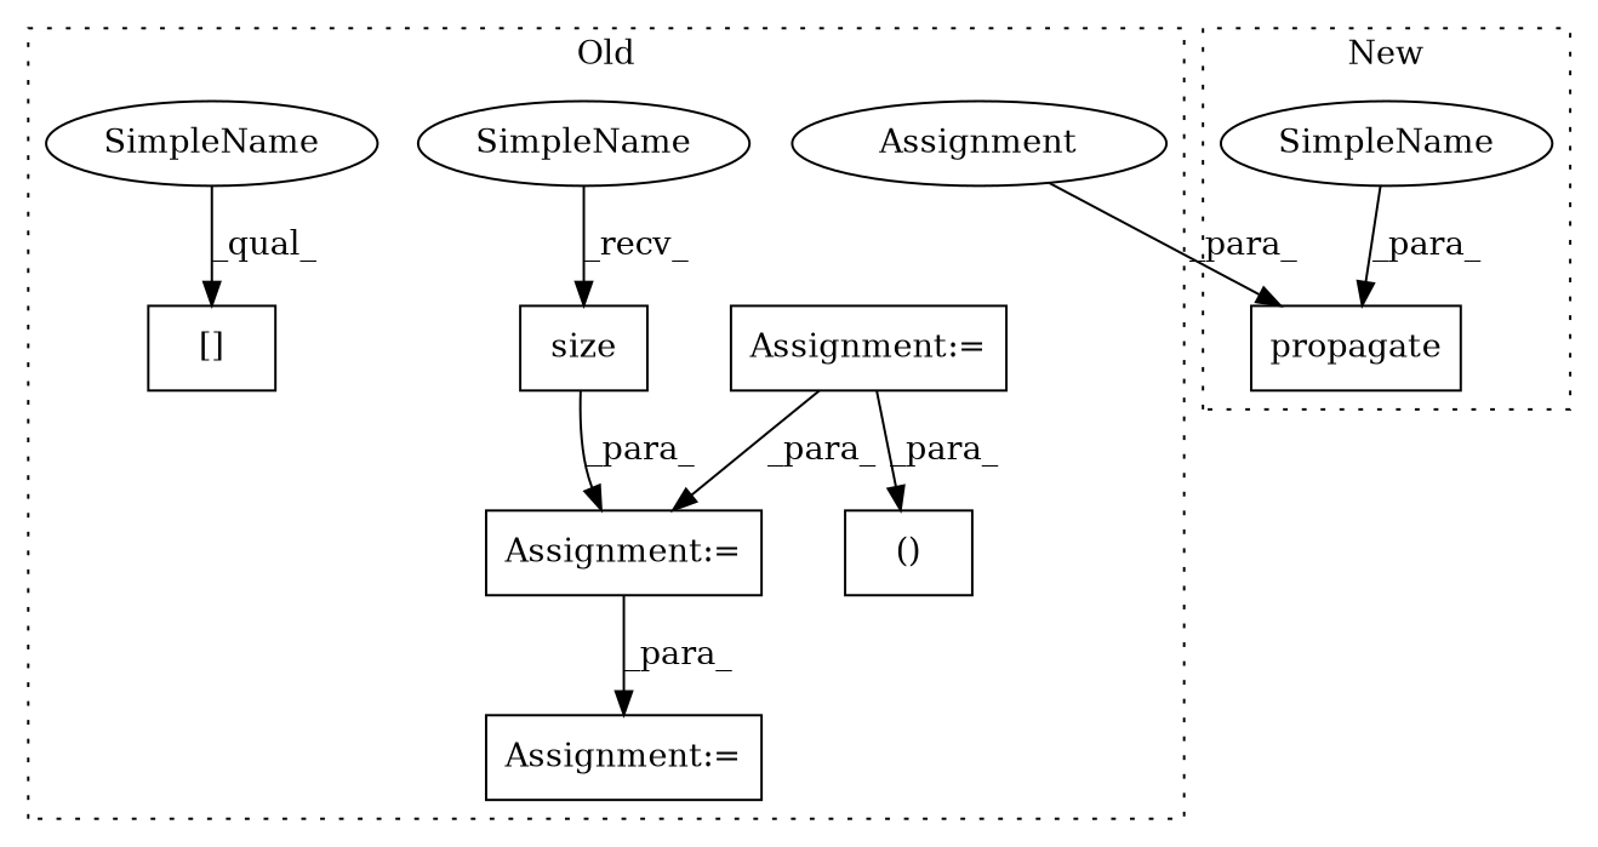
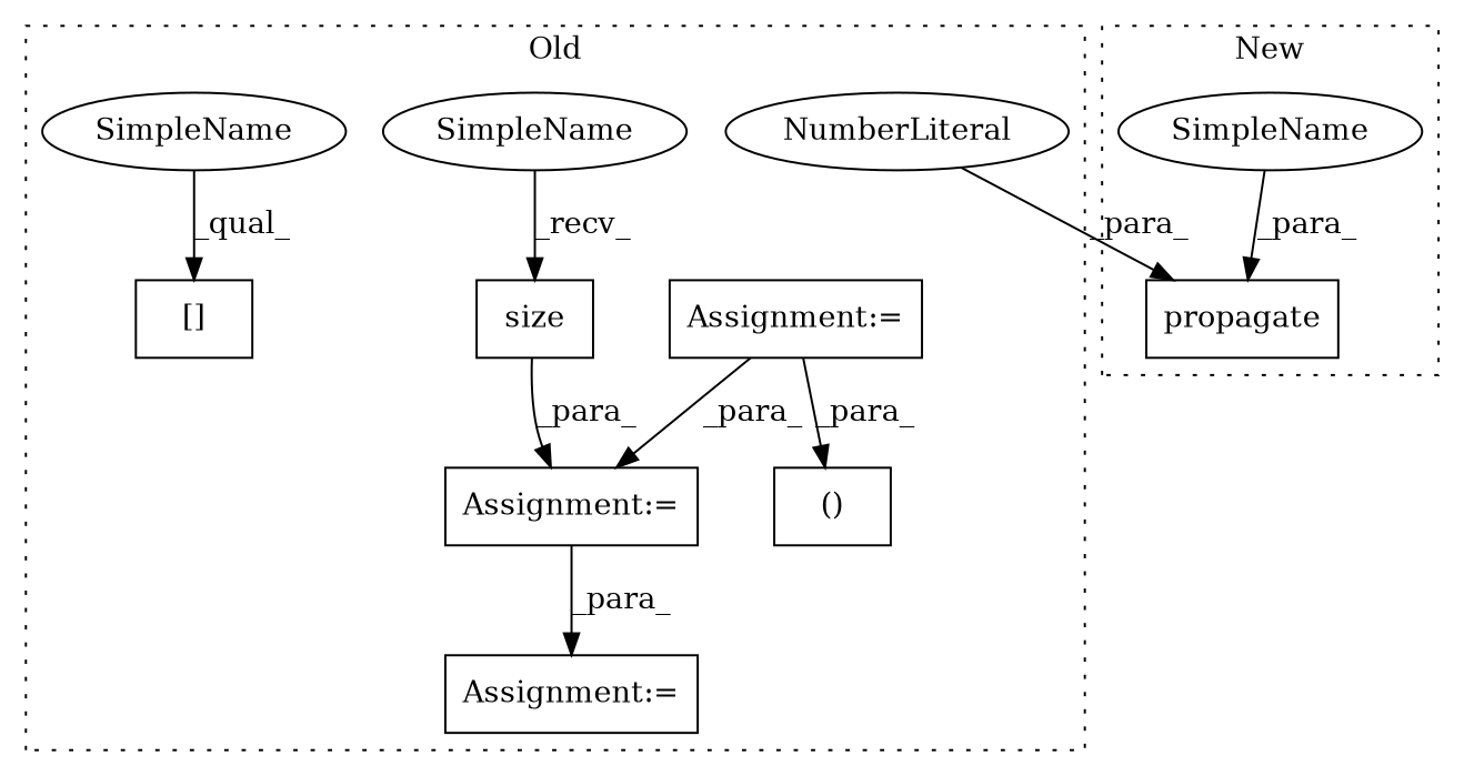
  digraph {
    node [a=7 l=1 shape=box]
    n1 [a=2 l="2,1" label="[]" s="1338,1343"]
    n2 [a=32 l="5,1" label=size s="1353,1359"]
-   n3 [a=34 label=Assignment s=1358 shape=ellipse]
+   n3 [a=34 label=NumberLiteral s=1358 shape=ellipse]
    n4 [label="Assignment:=" s=1324]
    n5 [l=3 label="Assignment:=" s=1026]
    n6 [a=106 l=19 label="()" s=1249]
    n7 [label="Assignment:=" s=1462]
    n8 [a=42 label=SimpleName s=1351 shape=ellipse]
    n9 [a=42 label=SimpleName s=1338 shape=ellipse]
    n10 [a=32 l="10,1" label=propagate s="1298,1320"]
    n11 [a=42 label=SimpleName s=1319 shape=ellipse]
    subgraph cluster_1 {
      label=Old
      style=dotted
      n1
      n2
      n3
      n4
      n5
      n6
      n7
      n8
      n9
    }
    subgraph cluster_2 {
      label=New
      style=dotted
      n10
      n11
    }
    n2 -> n4 [label=_para_]
    n3 -> n10 [label=_para_]
    n4 -> n7 [label=_para_]
    n5 -> n4 [label=_para_]
    n5 -> n6 [label=_para_]
    n8 -> n2 [label=_recv_]
    n9 -> n1 [label=_qual_]
    n11 -> n10 [label=_para_]
  }
